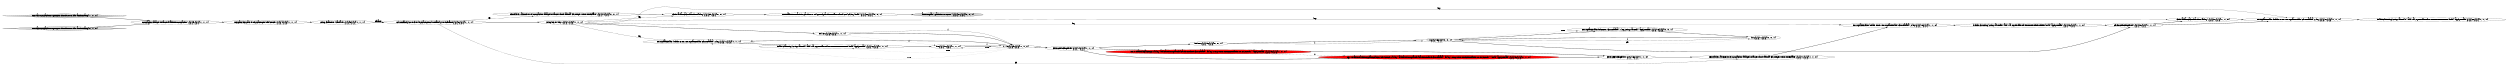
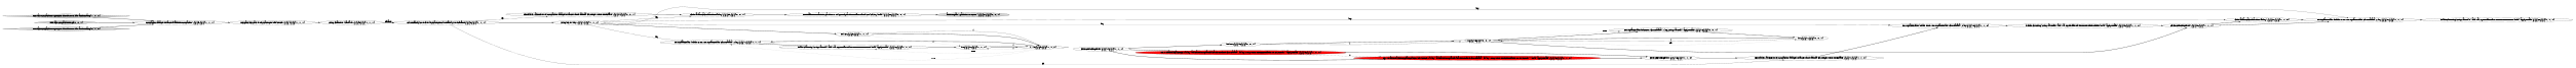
  digraph {
    rankdir=LR
    node [fillcolor=white shape=ellipse style=filled]
    edge [style=bold]
    n1 [fillcolor=lightgray label="testMajorCompactionPurgeTopLevelTombstoneWithMaxTimestamp['1', '0', '0']" shape=diamond]
    n2 [label="CompactionManager.instance.disableAutoCompaction()@@@3@@@['1', '1', '1']"]
    n3 [label="Keyspace keyspace = Keyspace.open(KEYSPACE1)@@@4@@@['1', '1', '1']"]
    n4 [label="i++@@@17@@@['0', '0', '1']"]
    n5 [label="i < 10@@@16@@@['0', '0', '1']" shape=diamond]
    n6 [label="cfs.forceBlockingFlush()@@@20@@@['1', '1', '1']"]
    n7 [label="RowUpdateBuilder.deleteRow(cfs.metadata(),1,key,String.valueOf(i)).applyUnsafe()@@@18@@@['0', '0', '1']"]
    n8 [label="cfs.invalidateCachedPartition(dk(key))@@@21@@@['1', '1', '0']"]
    n9 [label="RowUpdateBuilder builder = new RowUpdateBuilder(cfs.metadata(),2,key)@@@21@@@['1', '1', '1']"]
    n10 [label="builder.clustering(String.valueOf(5)).add(\"val\",ByteBufferUtil.EMPTY_BYTE_BUFFER).build().applyUnsafe()@@@22@@@['1', '1', '1']"]
    n11 [label="RowUpdateBuilder builder = new RowUpdateBuilder(cfs.metadata(),2,key)@@@18@@@['1', '1', '0']"]
    n12 [label="builder.clustering(String.valueOf(5)).add(\"val\",ByteBufferUtil.EMPTY_BYTE_BUFFER).build().applyUnsafe()@@@19@@@['1', '1', '0']"]
    n13 [label="RowUpdateBuilder builder = new RowUpdateBuilder(cfs.metadata(),0,key)@@@11@@@['1', '1', '1']"]
    n14 [label="builder.clustering(String.valueOf(i)).add(\"val\",ByteBufferUtil.EMPTY_BYTE_BUFFER).build().applyUnsafe()@@@12@@@['1', '1', '1']"]
    n15 [label="i++@@@10@@@['1', '1', '1']"]
    n16 [label="i < 10@@@9@@@['1', '1', '1']" shape=diamond]
    n17 [label="FBUtilities.waitOnFutures(CompactionManager.instance.submitMaximal(cfs,Integer.MAX_VALUE,false))@@@17@@@['1', '1', '0']"]
    n18 [label="FBUtilities.waitOnFutures(CompactionManager.instance.submitMaximal(cfs,Integer.MAX_VALUE,false))@@@24@@@['0', '0', '1']"]
    n19 [label="cfs.invalidateCachedPartition(dk(key))@@@25@@@['0', '0', '1']"]
    n20 [label="ImmutableBTreePartition partition = Util.getOnlyPartitionUnfiltered(Util.cmd(cfs,key).build())@@@26@@@['0', '0', '1']"]
    n21 [fillcolor=lightgray label="assertEquals(1,partition.rowCount())@@@27@@@['0', '0', '1']"]
+   n22 [fillcolor=lightgray label="testMajorCompactionPurge['0', '0', '1']" shape=diamond]
    n23 [label="String cfName = \"Standard1\"@@@5@@@['1', '1', '1']"]
    n24 [label="int i = 0@@@15@@@['0', '0', '1']"]
    n25 [label="cfs.forceBlockingFlush()@@@16@@@['1', '1', '0']"]
    n26 [label="cfs.forceBlockingFlush()@@@14@@@['1', '1', '1']"]
    n27 [fillcolor=red label="new Mutation.PartitionUpdateCollector(KEYSPACE1,dk(key)).add(PartitionUpdate.fullPartitionDelete(cfs.metadata(),dk(key),Long.MAX_VALUE,FBUtilities.nowInSeconds())).build().applyUnsafe()@@@15@@@['0', '1', '0']"]
    n28 [fillcolor=red label="new Mutation(KEYSPACE1,dk(key)).add(PartitionUpdate.fullPartitionDelete(cfs.metadata(),dk(key),Long.MAX_VALUE,FBUtilities.nowInSeconds())).applyUnsafe()@@@15@@@['1', '0', '0']"]
    n29 [label="int i = 0@@@8@@@['1', '1', '1']"]
    n30 [fillcolor=lightgray label="testMajorCompactionPurgeTopLevelTombstoneWithMaxTimestamp['0', '1', '0']" shape=diamond]
    n31 [label="String key = \"key1\"@@@7@@@['1', '1', '1']"]
    n32 [label="ColumnFamilyStore cfs = keyspace.getColumnFamilyStore(cfName)@@@6@@@['1', '1', '1']"]
    n1 -> n2
    n2 -> n3
    n3 -> n23
    n4 -> n5
    n4 -> n5 [label=i style=solid]
    n5 -> n4 [label=cfs style=dotted]
    n5 -> n6
    n5 -> n7
    n5 -> n7 [label=true style=dotted]
    n6 -> n8
    n6 -> n9
    n7 -> n4
    n8 -> n9
    n9 -> n10
    n11 -> n12
    n12 -> n6
    n13 -> n14
    n14 -> n15
    n15 -> n16 [label=i style=solid]
    n15 -> n16
    n16 -> n13 [label=true style=dotted]
    n16 -> n13
    n16 -> n14 [label=true style=dotted]
-   n16 -> n15 [label=true style=dotted]
-   n16 -> n26
+   n16 -> n15 [label=i style=dotted]
    n17 -> n11
    n18 -> n19
    n19 -> n20
    n20 -> n21
+   n22 -> n2
    n23 -> n32 [label=cfName style=solid]
    n23 -> n32
    n24 -> n5
    n24 -> n5 [label=i style=solid]
    n25 -> n17
    n26 -> n24
    n26 -> n27
    n26 -> n28
    n27 -> n25
    n28 -> n25
    n28 -> n27 [label=0 style=dashed]
    n29 -> n15 [label=i style=dotted]
    n29 -> n16
    n29 -> n16 [label=i style=solid]
    n30 -> n2
    n31 -> n8 [label=key style=solid]
    n31 -> n9 [label=key style=solid]
    n31 -> n11 [label=key style=solid]
    n31 -> n13 [label=key style=solid]
    n31 -> n19 [label=key style=solid]
    n31 -> n29
    n32 -> n17 [label=cfs style=solid]
    n32 -> n18 [label=cfs style=solid]
    n32 -> n31
  }
